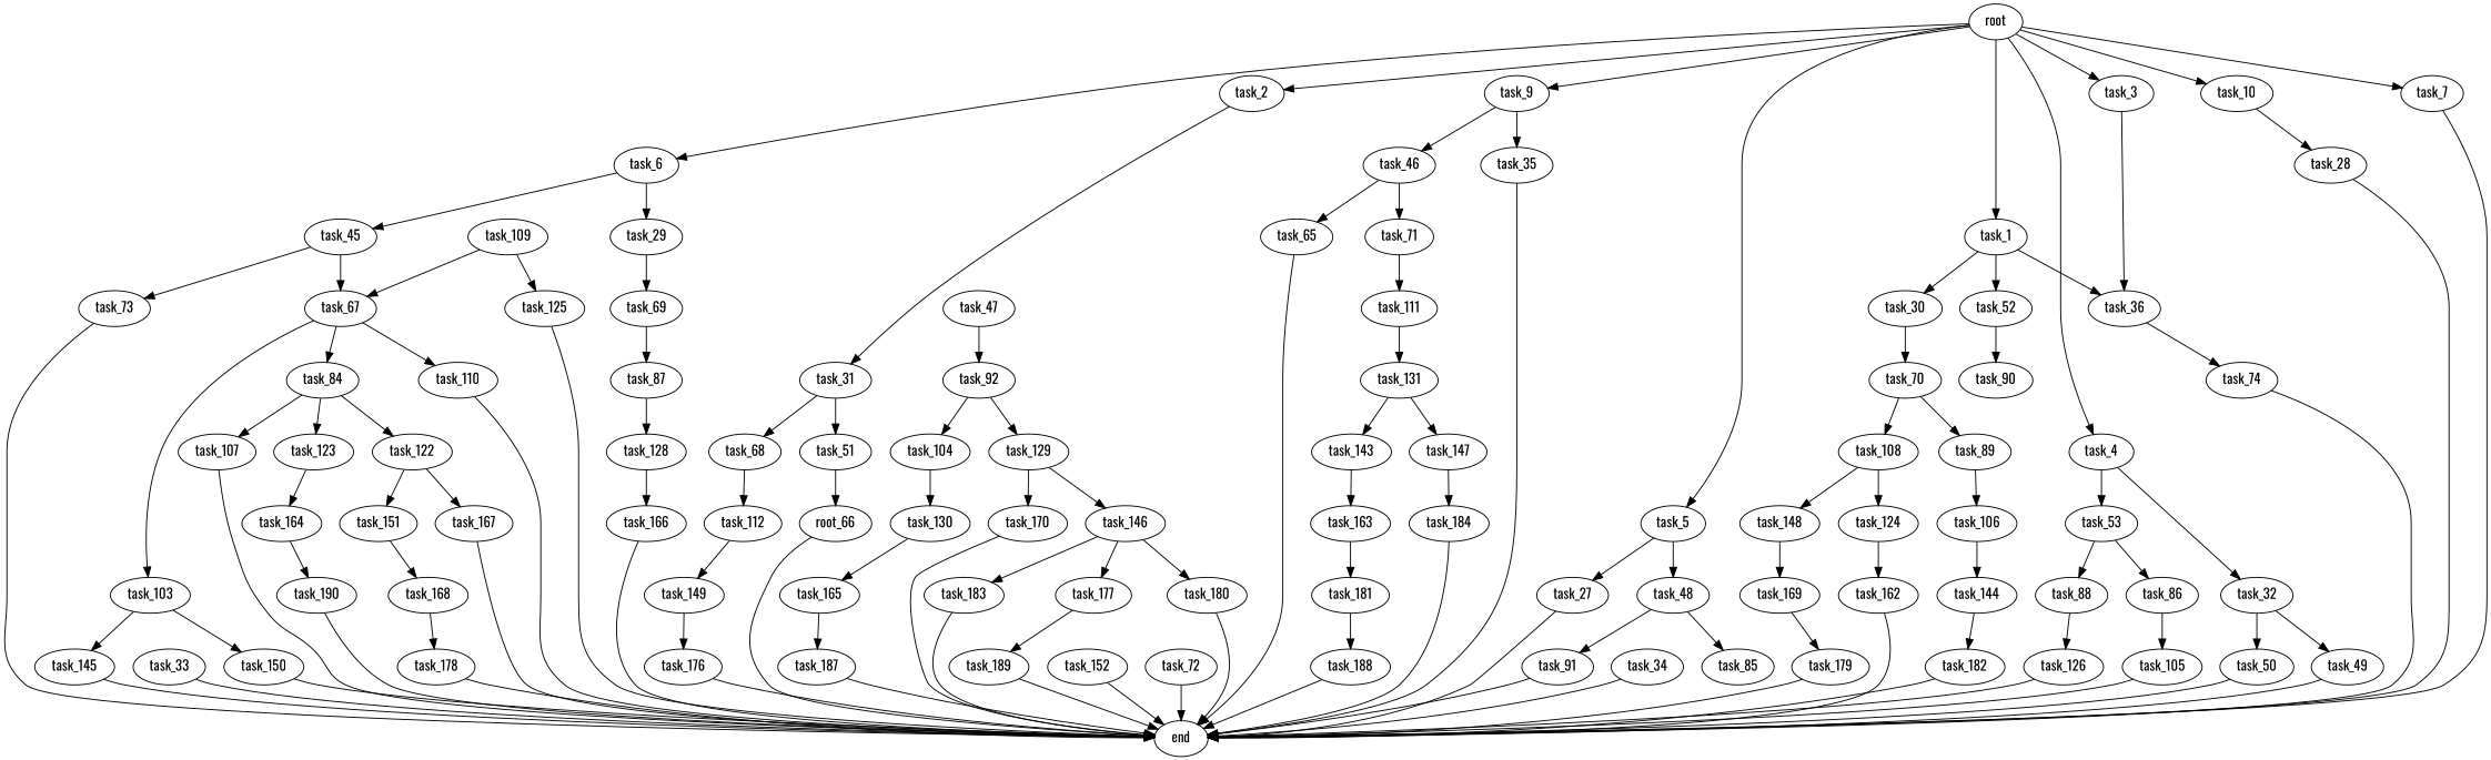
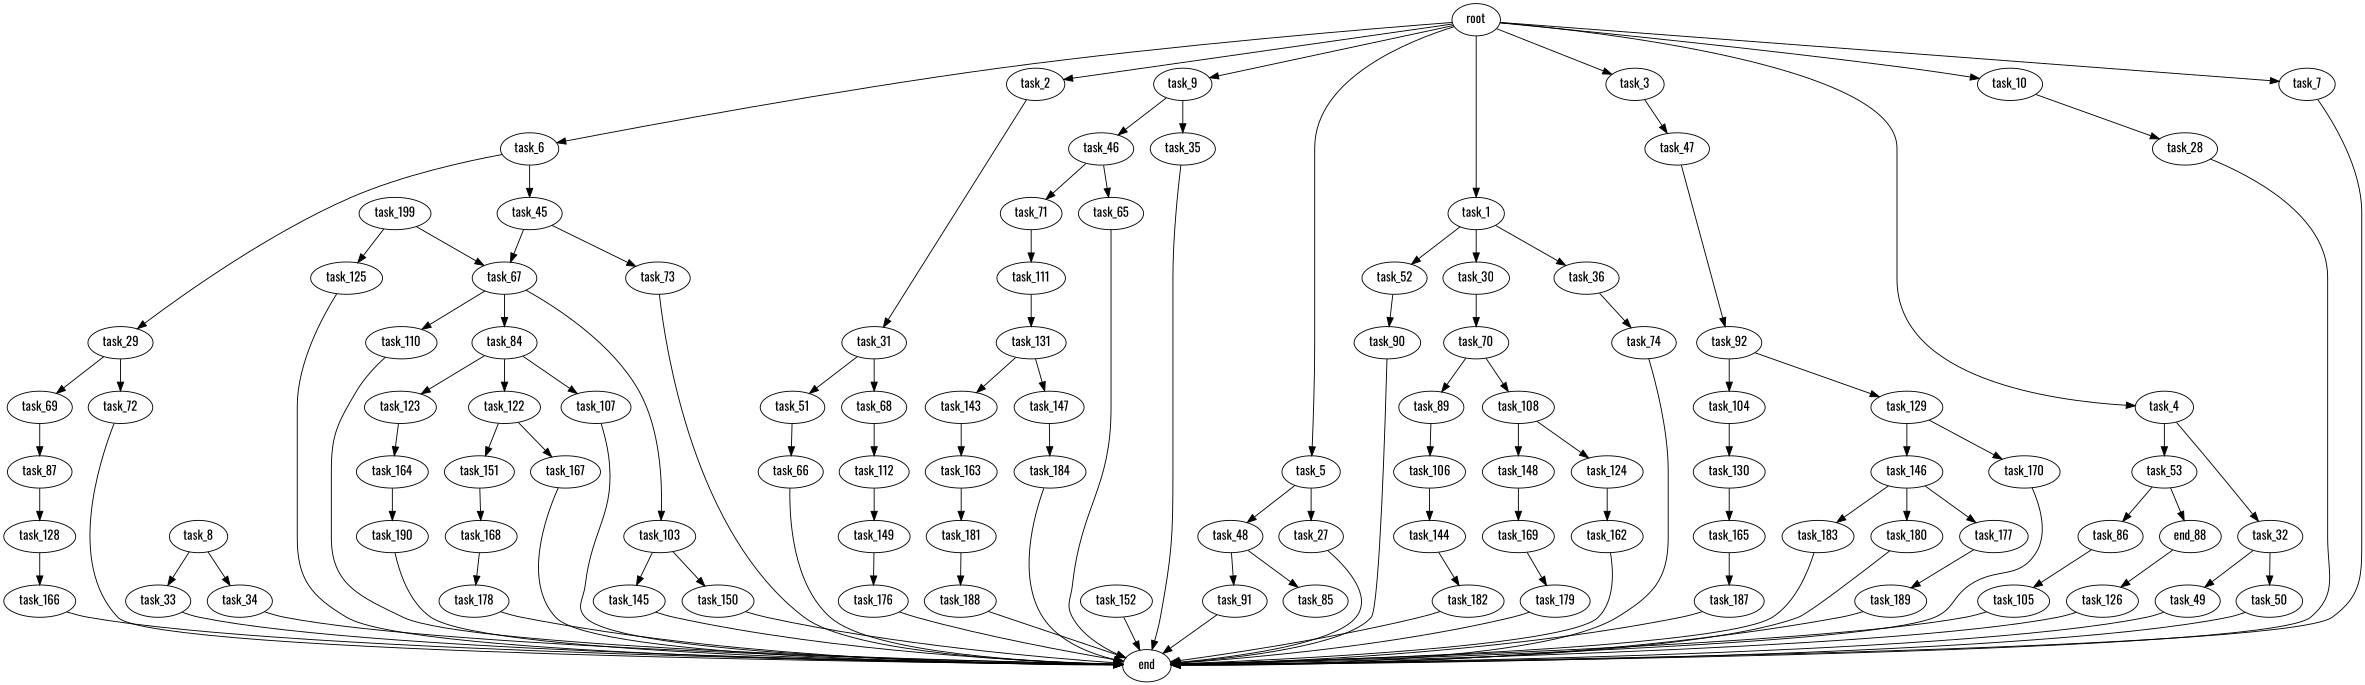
  digraph {
    fontname=Oswald
    node [fontname=Oswald]
    edge [fontname=Oswald]
    task_110
    end
    task_31
    task_68
    task_51
    task_112
-   task_66 [label=root_66]
+   task_66
    task_33
    task_147
    task_184
    task_47
    task_92
    task_104
    task_129
    task_149
    task_176
    task_27
    task_167
    task_106
    task_144
    task_182
    task_177
    task_189
    task_165
    task_187
    task_32
    task_50
    task_49
    task_123
    task_164
    task_190
    task_30
    task_70
    task_89
    task_108
    task_111
    task_131
    task_143
    task_169
    task_179
    task_71
    task_74
    task_130
    task_163
    task_181
    task_124
    task_148
    task_53
-   task_88
+   task_88 [label=end_88]
    task_86
    task_126
    task_105
    task_122
    task_151
    task_168
    task_1
    task_36
    task_52
    task_90
    task_152
    task_3
    task_6
    task_29
    task_45
    task_69
    task_72
    task_67
    task_73
    task_48
    task_85
    task_91
    task_5
    task_145
    task_166
    task_183
    task_188
    task_146
    task_180
    task_34
    task_9
    task_35
    task_46
    task_65
    task_84
    task_103
    task_107
    task_150
-   task_109
+   task_109 [label=task_199]
    task_125
    task_87
    task_162
    task_10
    task_28
    task_128
    task_178
    task_170
    task_7
    root
    task_4
    task_2
+   task_8
    task_110 -> end
    task_31 -> task_68
    task_31 -> task_51
    task_68 -> task_112
    task_51 -> task_66
    task_112 -> task_149
    task_66 -> end
    task_33 -> end
    task_147 -> task_184
    task_184 -> end
    task_47 -> task_92
    task_92 -> task_104
    task_92 -> task_129
    task_104 -> task_130
    task_129 -> task_146
    task_129 -> task_170
    task_149 -> task_176
    task_176 -> end
    task_27 -> end
    task_167 -> end
    task_106 -> task_144
    task_144 -> task_182
    task_182 -> end
    task_177 -> task_189
    task_189 -> end
    task_165 -> task_187
    task_187 -> end
    task_32 -> task_50
    task_32 -> task_49
    task_50 -> end
    task_49 -> end
    task_123 -> task_164
    task_164 -> task_190
    task_190 -> end
    task_30 -> task_70
    task_70 -> task_89
    task_70 -> task_108
    task_89 -> task_106
    task_108 -> task_124
    task_108 -> task_148
    task_111 -> task_131
    task_131 -> task_147
    task_131 -> task_143
    task_143 -> task_163
    task_169 -> task_179
    task_179 -> end
    task_71 -> task_111
    task_74 -> end
    task_130 -> task_165
    task_163 -> task_181
    task_181 -> task_188
    task_124 -> task_162
    task_148 -> task_169
    task_53 -> task_88
    task_53 -> task_86
    task_88 -> task_126
    task_86 -> task_105
    task_126 -> end
    task_105 -> end
    task_122 -> task_167
    task_122 -> task_151
    task_151 -> task_168
    task_168 -> task_178
    task_1 -> task_30
    task_1 -> task_36
    task_1 -> task_52
    task_36 -> task_74
    task_52 -> task_90
+   task_90 -> end
    task_152 -> end
-   task_3 -> task_36
+   task_3 -> task_47
    task_6 -> task_29
    task_6 -> task_45
    task_29 -> task_69
+   task_29 -> task_72
    task_45 -> task_67
    task_45 -> task_73
    task_69 -> task_87
    task_72 -> end
    task_67 -> task_110
    task_67 -> task_84
    task_67 -> task_103
    task_73 -> end
    task_48 -> task_85
    task_48 -> task_91
    task_91 -> end
    task_5 -> task_27
    task_5 -> task_48
    task_145 -> end
    task_166 -> end
    task_183 -> end
    task_188 -> end
    task_146 -> task_177
    task_146 -> task_183
    task_146 -> task_180
    task_180 -> end
    task_34 -> end
    task_9 -> task_35
    task_9 -> task_46
    task_35 -> end
    task_46 -> task_71
    task_46 -> task_65
    task_65 -> end
    task_84 -> task_123
    task_84 -> task_122
    task_84 -> task_107
    task_103 -> task_145
    task_103 -> task_150
    task_107 -> end
    task_150 -> end
    task_109 -> task_67
    task_109 -> task_125
    task_125 -> end
    task_87 -> task_128
    task_162 -> end
    task_10 -> task_28
    task_28 -> end
    task_128 -> task_166
    task_178 -> end
    task_170 -> end
    task_7 -> end
    root -> task_1
    root -> task_3
    root -> task_6
    root -> task_5
    root -> task_9
    root -> task_10
    root -> task_7
    root -> task_4
    root -> task_2
    task_4 -> task_32
    task_4 -> task_53
    task_2 -> task_31
+   task_8 -> task_33
+   task_8 -> task_34
  }
